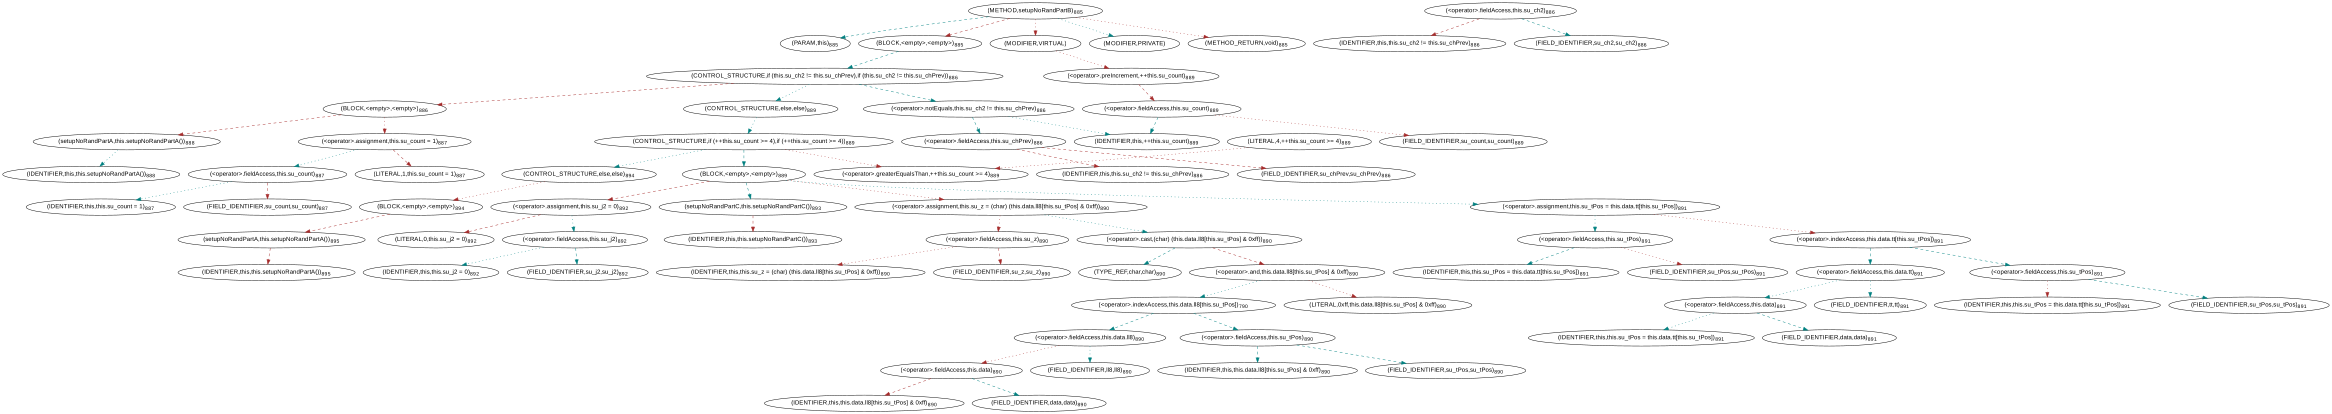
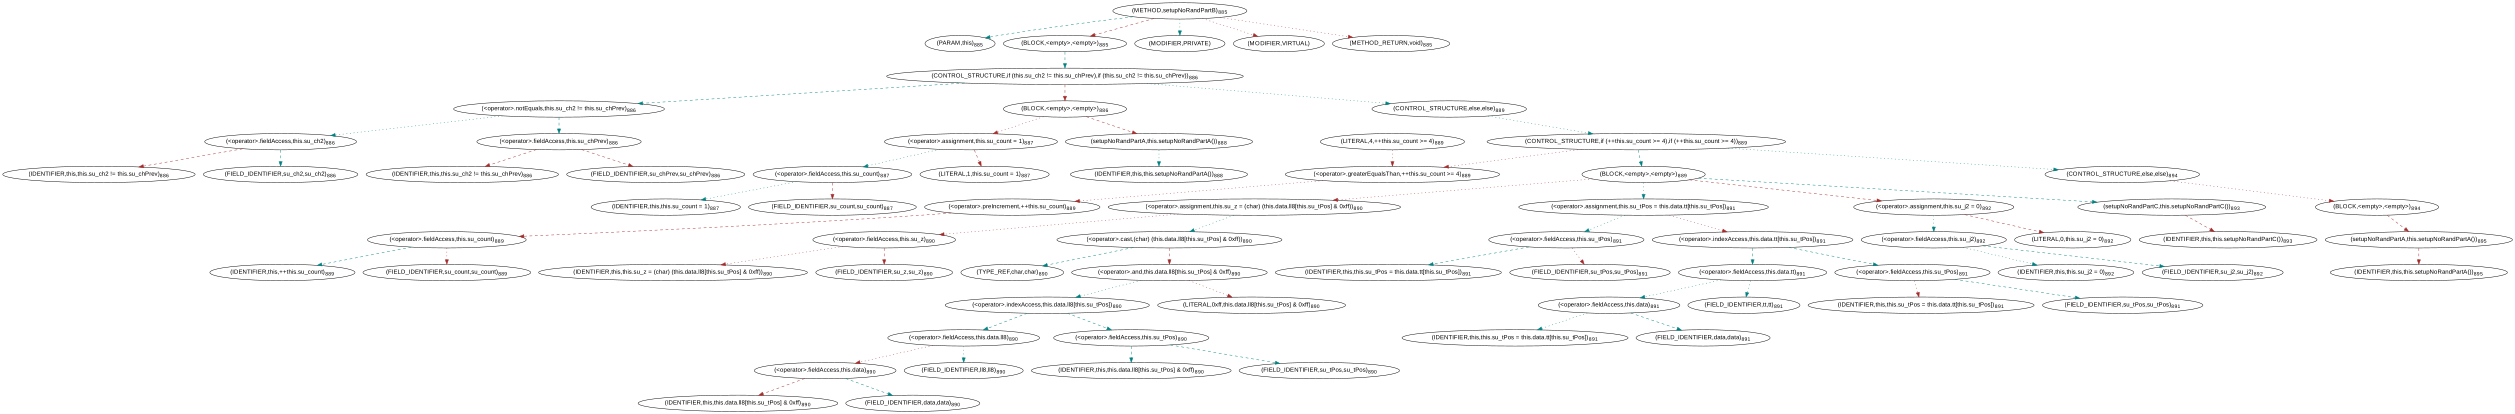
  digraph {
    fontname="Liberation Sans"
    node [fontname="Liberation Sans"]
    edge [color=teal fontname="Liberation Sans" style=dashed]
    n1 [label=<(METHOD,setupNoRandPartB)<SUB>885</SUB>>]
    n2 [label=<(PARAM,this)<SUB>885</SUB>>]
    n3 [label=<(BLOCK,&lt;empty&gt;,&lt;empty&gt;)<SUB>885</SUB>>]
    n4 [label=<(MODIFIER,PRIVATE)>]
    n5 [label=<(MODIFIER,VIRTUAL)>]
    n6 [label=<(METHOD_RETURN,void)<SUB>885</SUB>>]
    n7 [label=<(CONTROL_STRUCTURE,if (this.su_ch2 != this.su_chPrev),if (this.su_ch2 != this.su_chPrev))<SUB>886</SUB>>]
    n8 [label=<(&lt;operator&gt;.notEquals,this.su_ch2 != this.su_chPrev)<SUB>886</SUB>>]
    n9 [label=<(BLOCK,&lt;empty&gt;,&lt;empty&gt;)<SUB>886</SUB>>]
    n10 [label=<(CONTROL_STRUCTURE,else,else)<SUB>889</SUB>>]
    n11 [label=<(&lt;operator&gt;.fieldAccess,this.su_ch2)<SUB>886</SUB>>]
    n12 [label=<(&lt;operator&gt;.fieldAccess,this.su_chPrev)<SUB>886</SUB>>]
    n13 [label=<(&lt;operator&gt;.assignment,this.su_count = 1)<SUB>887</SUB>>]
    n14 [label=<(setupNoRandPartA,this.setupNoRandPartA())<SUB>888</SUB>>]
    n15 [label=<(CONTROL_STRUCTURE,if (++this.su_count &gt;= 4),if (++this.su_count &gt;= 4))<SUB>889</SUB>>]
    n16 [label=<(IDENTIFIER,this,this.su_ch2 != this.su_chPrev)<SUB>886</SUB>>]
    n17 [label=<(FIELD_IDENTIFIER,su_ch2,su_ch2)<SUB>886</SUB>>]
    n18 [label=<(IDENTIFIER,this,this.su_ch2 != this.su_chPrev)<SUB>886</SUB>>]
    n19 [label=<(FIELD_IDENTIFIER,su_chPrev,su_chPrev)<SUB>886</SUB>>]
    n20 [label=<(&lt;operator&gt;.fieldAccess,this.su_count)<SUB>887</SUB>>]
    n21 [label=<(LITERAL,1,this.su_count = 1)<SUB>887</SUB>>]
    n22 [label=<(IDENTIFIER,this,this.setupNoRandPartA())<SUB>888</SUB>>]
    n23 [label=<(IDENTIFIER,this,this.su_count = 1)<SUB>887</SUB>>]
    n24 [label=<(FIELD_IDENTIFIER,su_count,su_count)<SUB>887</SUB>>]
    n25 [label=<(&lt;operator&gt;.greaterEqualsThan,++this.su_count &gt;= 4)<SUB>889</SUB>>]
    n26 [label=<(BLOCK,&lt;empty&gt;,&lt;empty&gt;)<SUB>889</SUB>>]
    n27 [label=<(CONTROL_STRUCTURE,else,else)<SUB>894</SUB>>]
    n28 [label=<(&lt;operator&gt;.preIncrement,++this.su_count)<SUB>889</SUB>>]
    n29 [label=<(&lt;operator&gt;.assignment,this.su_z = (char) (this.data.ll8[this.su_tPos] &amp; 0xff))<SUB>890</SUB>>]
    n30 [label=<(&lt;operator&gt;.assignment,this.su_tPos = this.data.tt[this.su_tPos])<SUB>891</SUB>>]
    n31 [label=<(&lt;operator&gt;.assignment,this.su_j2 = 0)<SUB>892</SUB>>]
    n32 [label=<(setupNoRandPartC,this.setupNoRandPartC())<SUB>893</SUB>>]
    n33 [label=<(BLOCK,&lt;empty&gt;,&lt;empty&gt;)<SUB>894</SUB>>]
    n34 [label=<(&lt;operator&gt;.fieldAccess,this.su_count)<SUB>889</SUB>>]
    n35 [label=<(LITERAL,4,++this.su_count &gt;= 4)<SUB>889</SUB>>]
    n36 [label=<(IDENTIFIER,this,++this.su_count)<SUB>889</SUB>>]
    n37 [label=<(FIELD_IDENTIFIER,su_count,su_count)<SUB>889</SUB>>]
    n38 [label=<(&lt;operator&gt;.fieldAccess,this.su_z)<SUB>890</SUB>>]
    n39 [label=<(&lt;operator&gt;.cast,(char) (this.data.ll8[this.su_tPos] &amp; 0xff))<SUB>890</SUB>>]
    n40 [label=<(&lt;operator&gt;.fieldAccess,this.su_tPos)<SUB>891</SUB>>]
    n41 [label=<(&lt;operator&gt;.indexAccess,this.data.tt[this.su_tPos])<SUB>891</SUB>>]
    n42 [label=<(&lt;operator&gt;.fieldAccess,this.su_j2)<SUB>892</SUB>>]
    n43 [label=<(LITERAL,0,this.su_j2 = 0)<SUB>892</SUB>>]
    n44 [label=<(IDENTIFIER,this,this.setupNoRandPartC())<SUB>893</SUB>>]
    n45 [label=<(IDENTIFIER,this,this.su_z = (char) (this.data.ll8[this.su_tPos] &amp; 0xff))<SUB>890</SUB>>]
    n46 [label=<(FIELD_IDENTIFIER,su_z,su_z)<SUB>890</SUB>>]
    n47 [label=<(TYPE_REF,char,char)<SUB>890</SUB>>]
    n48 [label=<(&lt;operator&gt;.and,this.data.ll8[this.su_tPos] &amp; 0xff)<SUB>890</SUB>>]
-   n49 [label=<(&lt;operator&gt;.indexAccess,this.data.ll8[this.su_tPos])<SUB>790</SUB>>]
+   n49 [label=<(&lt;operator&gt;.indexAccess,this.data.ll8[this.su_tPos])<SUB>890</SUB>>]
    n50 [label=<(LITERAL,0xff,this.data.ll8[this.su_tPos] &amp; 0xff)<SUB>890</SUB>>]
    n51 [label=<(&lt;operator&gt;.fieldAccess,this.data.ll8)<SUB>890</SUB>>]
    n52 [label=<(&lt;operator&gt;.fieldAccess,this.su_tPos)<SUB>890</SUB>>]
    n53 [label=<(&lt;operator&gt;.fieldAccess,this.data)<SUB>890</SUB>>]
    n54 [label=<(FIELD_IDENTIFIER,ll8,ll8)<SUB>890</SUB>>]
    n55 [label=<(IDENTIFIER,this,this.data.ll8[this.su_tPos] &amp; 0xff)<SUB>890</SUB>>]
    n56 [label=<(FIELD_IDENTIFIER,su_tPos,su_tPos)<SUB>890</SUB>>]
    n57 [label=<(IDENTIFIER,this,this.data.ll8[this.su_tPos] &amp; 0xff)<SUB>890</SUB>>]
    n58 [label=<(FIELD_IDENTIFIER,data,data)<SUB>890</SUB>>]
    n59 [label=<(IDENTIFIER,this,this.su_tPos = this.data.tt[this.su_tPos])<SUB>891</SUB>>]
    n60 [label=<(FIELD_IDENTIFIER,su_tPos,su_tPos)<SUB>891</SUB>>]
    n61 [label=<(&lt;operator&gt;.fieldAccess,this.data.tt)<SUB>891</SUB>>]
    n62 [label=<(&lt;operator&gt;.fieldAccess,this.su_tPos)<SUB>891</SUB>>]
    n63 [label=<(&lt;operator&gt;.fieldAccess,this.data)<SUB>891</SUB>>]
    n64 [label=<(FIELD_IDENTIFIER,tt,tt)<SUB>891</SUB>>]
    n65 [label=<(IDENTIFIER,this,this.su_tPos = this.data.tt[this.su_tPos])<SUB>891</SUB>>]
    n66 [label=<(FIELD_IDENTIFIER,su_tPos,su_tPos)<SUB>891</SUB>>]
    n67 [label=<(IDENTIFIER,this,this.su_tPos = this.data.tt[this.su_tPos])<SUB>891</SUB>>]
    n68 [label=<(FIELD_IDENTIFIER,data,data)<SUB>891</SUB>>]
    n69 [label=<(IDENTIFIER,this,this.su_j2 = 0)<SUB>892</SUB>>]
    n70 [label=<(FIELD_IDENTIFIER,su_j2,su_j2)<SUB>892</SUB>>]
    n71 [label=<(setupNoRandPartA,this.setupNoRandPartA())<SUB>895</SUB>>]
    n72 [label=<(IDENTIFIER,this,this.setupNoRandPartA())<SUB>895</SUB>>]
    n1 -> n2
    n1 -> n3 [color=brown]
    n1 -> n4 [style=dotted]
    n1 -> n5 [color=brown style=dotted]
    n1 -> n6 [color=brown style=dotted]
    n3 -> n7
    n7 -> n8
    n7 -> n9 [color=brown]
    n7 -> n10 [style=dotted]
-   n8 -> n36 [style=dotted]
+   n8 -> n11 [style=dotted]
    n8 -> n12
    n9 -> n13 [color=brown style=dotted]
    n9 -> n14 [color=brown]
    n10 -> n15 [style=dotted]
    n11 -> n16 [color=brown]
    n11 -> n17
    n12 -> n18 [color=brown]
    n12 -> n19 [color=brown]
    n13 -> n20 [style=dotted]
    n13 -> n21 [color=brown]
    n14 -> n22 [style=dotted]
    n15 -> n25 [color=brown style=dotted]
    n15 -> n26
    n15 -> n27 [style=dotted]
    n20 -> n23 [style=dotted]
    n20 -> n24 [color=brown]
-   n5 -> n28 [color=brown style=dotted]
+   n25 -> n28 [color=brown style=dotted]
    n26 -> n29 [color=brown style=dotted]
    n26 -> n30 [style=dotted]
    n26 -> n31 [color=brown]
    n26 -> n32
    n27 -> n33 [color=brown style=dotted]
    n28 -> n34 [color=brown]
    n29 -> n38 [color=brown style=dotted]
    n29 -> n39 [style=dotted]
    n30 -> n40 [style=dotted]
    n30 -> n41 [color=brown style=dotted]
    n31 -> n42 [style=dotted]
    n31 -> n43 [color=brown]
    n32 -> n44 [color=brown]
    n33 -> n71 [color=brown]
    n34 -> n36
    n34 -> n37 [color=brown style=dotted]
    n35 -> n25 [color=brown style=dotted]
    n38 -> n45 [color=brown style=dotted]
    n38 -> n46 [color=brown]
    n39 -> n47
    n39 -> n48 [color=brown]
    n40 -> n59
    n40 -> n60 [color=brown style=dotted]
    n41 -> n61
    n41 -> n62
    n42 -> n69 [style=dotted]
    n42 -> n70
    n48 -> n49 [style=dotted]
    n48 -> n50 [color=brown style=dotted]
    n49 -> n51
    n49 -> n52
    n51 -> n53 [color=brown style=dotted]
    n51 -> n54 [style=dotted]
    n52 -> n55
    n52 -> n56
    n53 -> n57 [color=brown]
    n53 -> n58
    n61 -> n63 [style=dotted]
    n61 -> n64 [style=dotted]
    n62 -> n65 [color=brown style=dotted]
    n62 -> n66
    n63 -> n67 [style=dotted]
    n63 -> n68
    n71 -> n72 [color=brown]
  }
